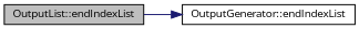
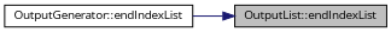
  digraph {
    rankdir=LR
    fontname="Open Sans"
    node [color=black fontname="Open Sans" fontsize=10 shape=record style=filled]
    n1 [fillcolor=grey75 fontcolor=black height=0.2 label="OutputList::endIndexList" width=0.4]
    n2 [fillcolor=white height=0.2 label="OutputGenerator::endIndexList" width=0.4]
-   n1 -> n2 [color=midnightblue fontname="Open Sans" fontsize=10 labelfontname=Helvetica labelfontsize=10 style=solid]
+   n2 -> n1 [color=midnightblue fontname="Open Sans" fontsize=10 labelfontname=Helvetica labelfontsize=10 style=solid]
  }
